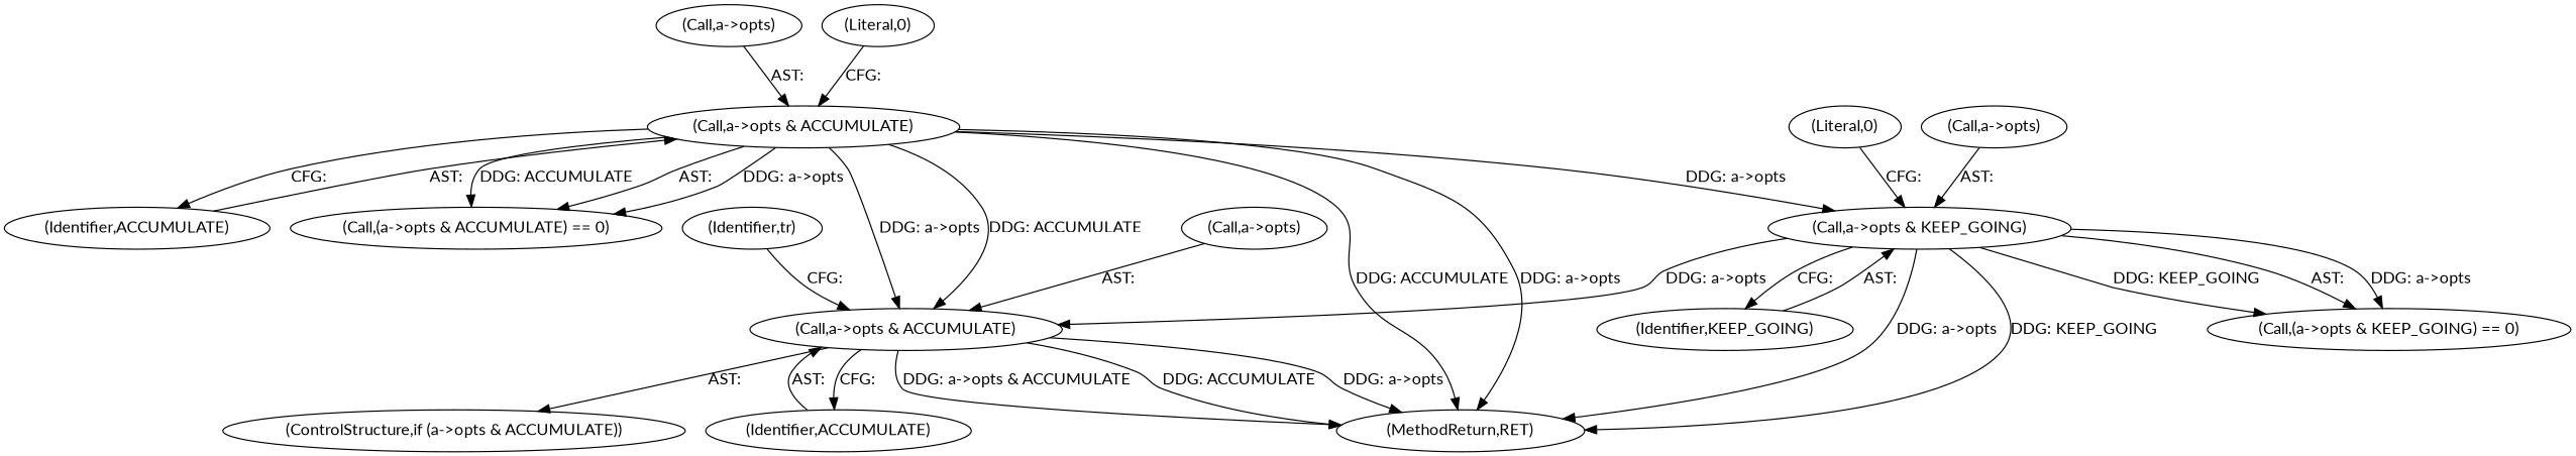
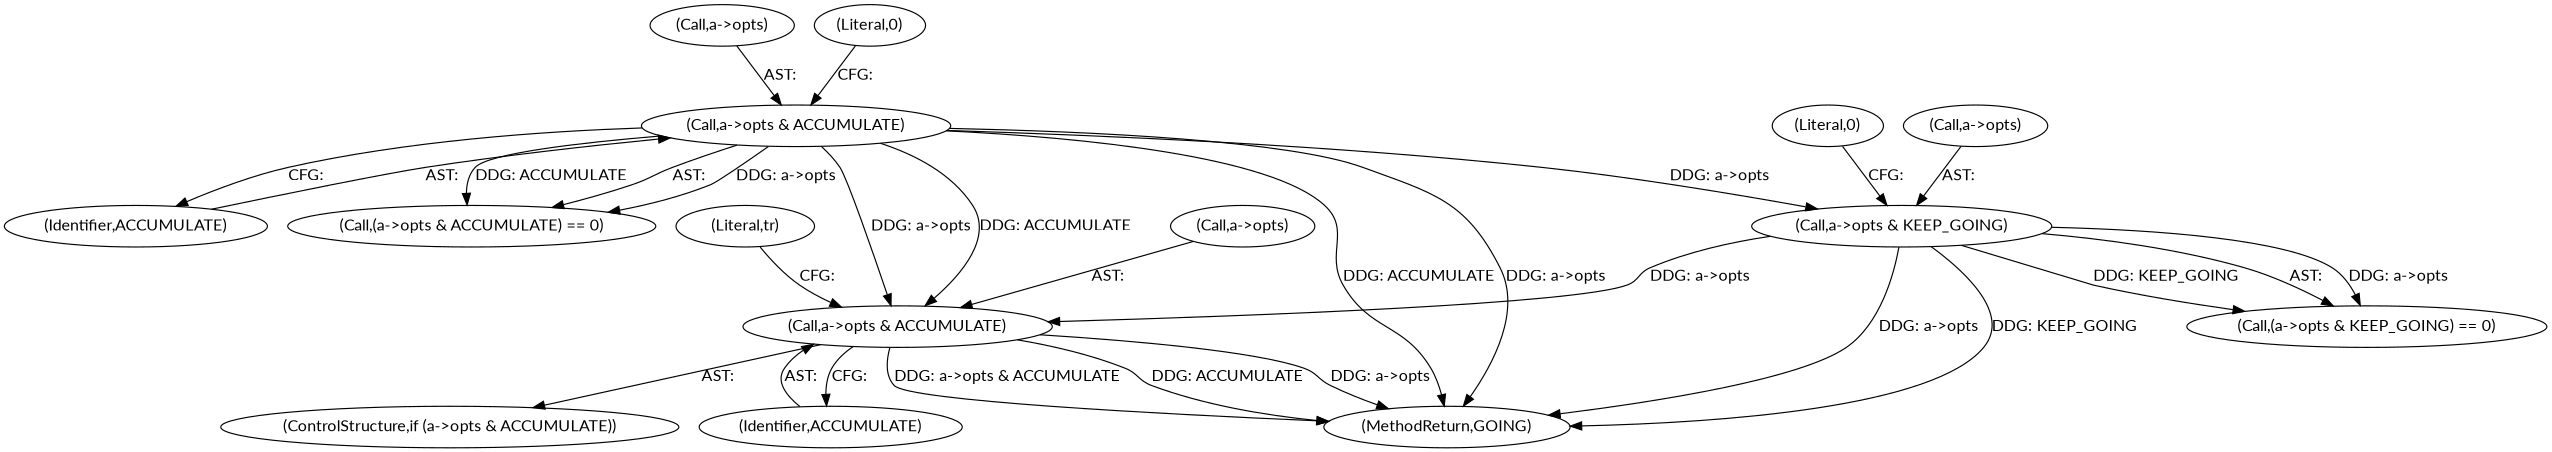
  digraph {
    fontname=Lato
    node [fontname=Lato]
    edge [fontname=Lato]
    n1 [label="(Call,a->opts & ACCUMULATE)"]
-   n2 [label="(MethodReturn,RET)"]
+   n2 [label="(MethodReturn,GOING)"]
    n3 [label="(ControlStructure,if (a->opts & ACCUMULATE))"]
    n4 [label="(Identifier,ACCUMULATE)"]
    n5 [label="(Call,a->opts & ACCUMULATE)"]
    n6 [label="(Call,a->opts & KEEP_GOING)"]
    n7 [label="(Identifier,ACCUMULATE)"]
    n8 [label="(Call,(a->opts & ACCUMULATE) == 0)"]
    n9 [label="(Call,(a->opts & KEEP_GOING) == 0)"]
-   n10 [label="(Identifier,KEEP_GOING)"]
    n11 [label="(Call,a->opts)"]
-   n12 [label="(Identifier,tr)"]
+   n12 [label="(Literal,tr)"]
    n13 [label="(Literal,0)"]
    n14 [label="(Literal,0)"]
    n15 [label="(Call,a->opts)"]
    n16 [label="(Call,a->opts)"]
    n1 -> n2 [label="DDG: ACCUMULATE"]
    n1 -> n2 [label="DDG: a->opts"]
    n1 -> n2 [label="DDG: a->opts & ACCUMULATE"]
    n1 -> n3 [label="AST: "]
    n1 -> n4 [label="CFG: "]
    n4 -> n1 [label="AST: "]
    n5 -> n1 [label="DDG: a->opts"]
    n5 -> n1 [label="DDG: ACCUMULATE"]
    n5 -> n2 [label="DDG: a->opts"]
    n5 -> n2 [label="DDG: ACCUMULATE"]
    n5 -> n6 [label="DDG: a->opts"]
    n5 -> n7 [label="CFG: "]
    n5 -> n8 [label="AST: "]
    n5 -> n8 [label="DDG: a->opts"]
    n5 -> n8 [label="DDG: ACCUMULATE"]
    n6 -> n1 [label="DDG: a->opts"]
    n6 -> n2 [label="DDG: a->opts"]
    n6 -> n2 [label="DDG: KEEP_GOING"]
    n6 -> n9 [label="AST: "]
    n6 -> n9 [label="DDG: a->opts"]
    n6 -> n9 [label="DDG: KEEP_GOING"]
-   n6 -> n10 [label="CFG: "]
    n7 -> n5 [label="AST: "]
-   n10 -> n6 [label="AST: "]
    n11 -> n5 [label="AST: "]
    n12 -> n1 [label="CFG: "]
    n13 -> n6 [label="CFG: "]
    n14 -> n5 [label="CFG: "]
    n15 -> n1 [label="AST: "]
    n16 -> n6 [label="AST: "]
  }
